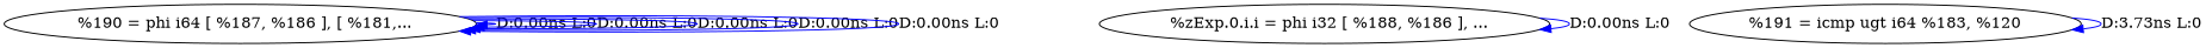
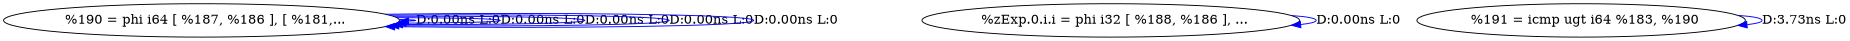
  digraph {
    edge [color=blue]
    n1 [label="  %190 = phi i64 [ %187, %186 ], [ %181,..."]
    n2 [label="  %zExp.0.i.i = phi i32 [ %188, %186 ], ..."]
-   n3 [label="%191 = icmp ugt i64 %183, %120"]
+   n3 [label="  %191 = icmp ugt i64 %183, %190"]
    n1 -> n1 [label="D:0.00ns L:0"]
    n1 -> n1 [label="D:0.00ns L:0"]
    n1 -> n1 [label="D:0.00ns L:0"]
    n1 -> n1 [label="D:0.00ns L:0"]
    n1 -> n1 [label="D:0.00ns L:0"]
    n2 -> n2 [label="D:0.00ns L:0"]
    n3 -> n3 [label="D:3.73ns L:0"]
  }
